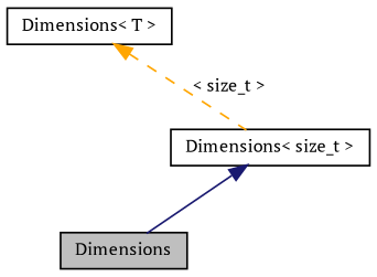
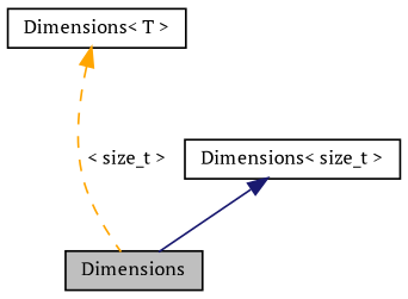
  digraph {
    fontname="PT Serif"
    node [color=black fillcolor=white fontname="PT Serif" fontsize=10 shape=record style=filled]
    edge [dir=back fontname="PT Serif" fontsize=10 labelfontname=Helvetica labelfontsize=10]
    n1 [fillcolor=grey75 fontcolor=black height=0.2 label=Dimensions width=0.4]
    n2 [height=0.2 label="Dimensions\< size_t \>" width=0.4]
    n3 [height=0.2 label="Dimensions\< T \>" width=0.4]
    n2 -> n1 [color=midnightblue style=solid]
-   n3 -> n2 [color=orange label=" \< size_t \>" style=dashed]
+   n3 -> n1 [color=orange label=" \< size_t \>" style=dashed]
  }
